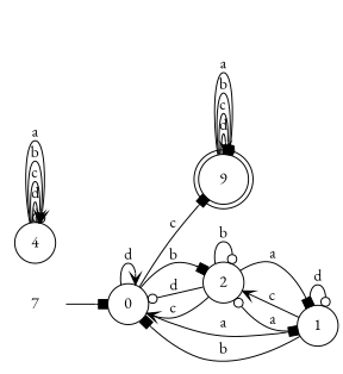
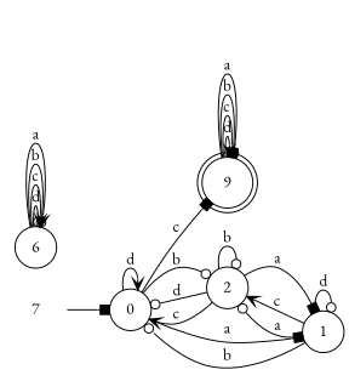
  digraph {
    fontname="EB Garamond"
    rankdir=LR
    node [fontname="EB Garamond" shape=circle]
    edge [arrowhead=odot fontname="EB Garamond"]
    n1 [label=0]
    n2 [label=9 shape=doublecircle]
    n3 [label=2]
    n4 [label=1]
-   n5 [label=4]
+   n5 [label=6]
    n6 [label=7 shape=plaintext]
    n1 -> n1 [arrowhead=vee label=d]
    n1 -> n2 [arrowhead=box label=c]
-   n1 -> n3 [arrowhead=box label=b]
+   n1 -> n3 [label=b]
    n1 -> n4 [arrowhead=box label=a]
    n2 -> n2 [arrowhead=vee label=d]
    n2 -> n2 [arrowhead=box label=c]
    n2 -> n2 [arrowhead=box label=b]
    n2 -> n2 [label=a]
    n3 -> n1 [label=d]
    n3 -> n1 [arrowhead=vee label=c]
    n3 -> n3 [label=b]
    n3 -> n4 [arrowhead=box label=a]
-   n4 -> n1 [arrowhead=box label=b]
+   n4 -> n1 [label=b]
    n4 -> n3 [arrowhead=vee label=c]
    n4 -> n3 [label=a]
    n4 -> n4 [label=d]
    n5 -> n5 [label=d]
    n5 -> n5 [arrowhead=vee label=c]
    n5 -> n5 [label=b]
    n5 -> n5 [arrowhead=vee label=a]
    n6 -> n1 [arrowhead=box]
  }
